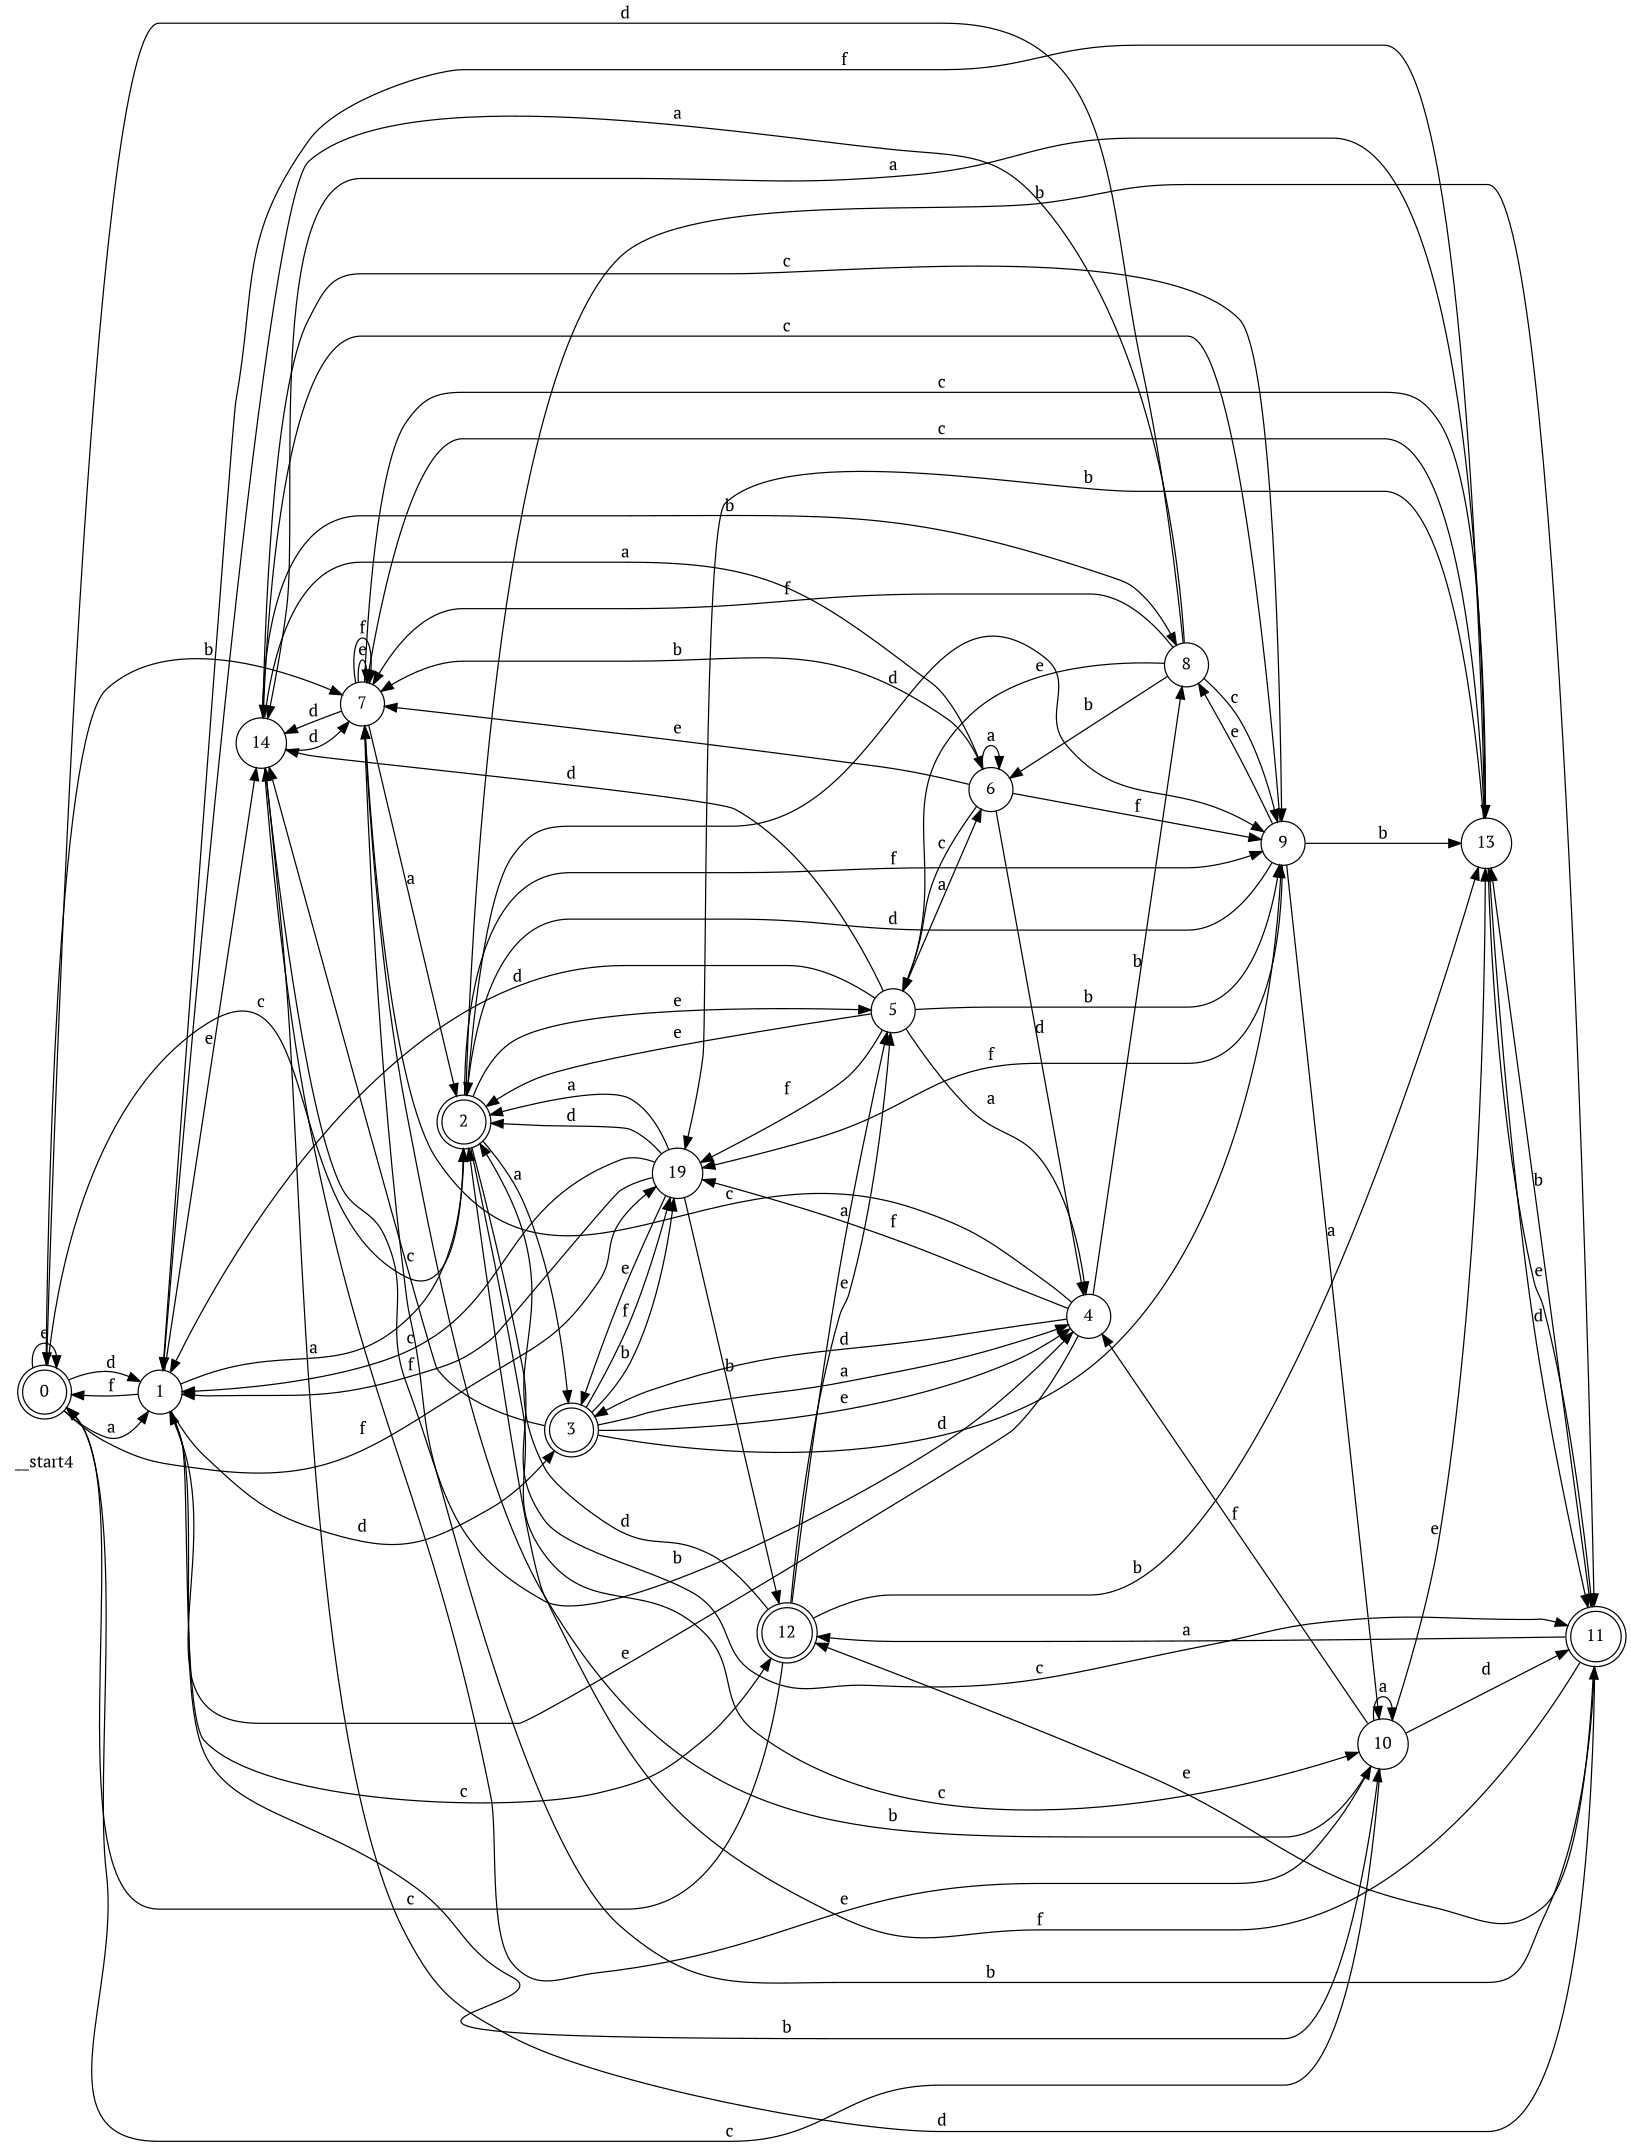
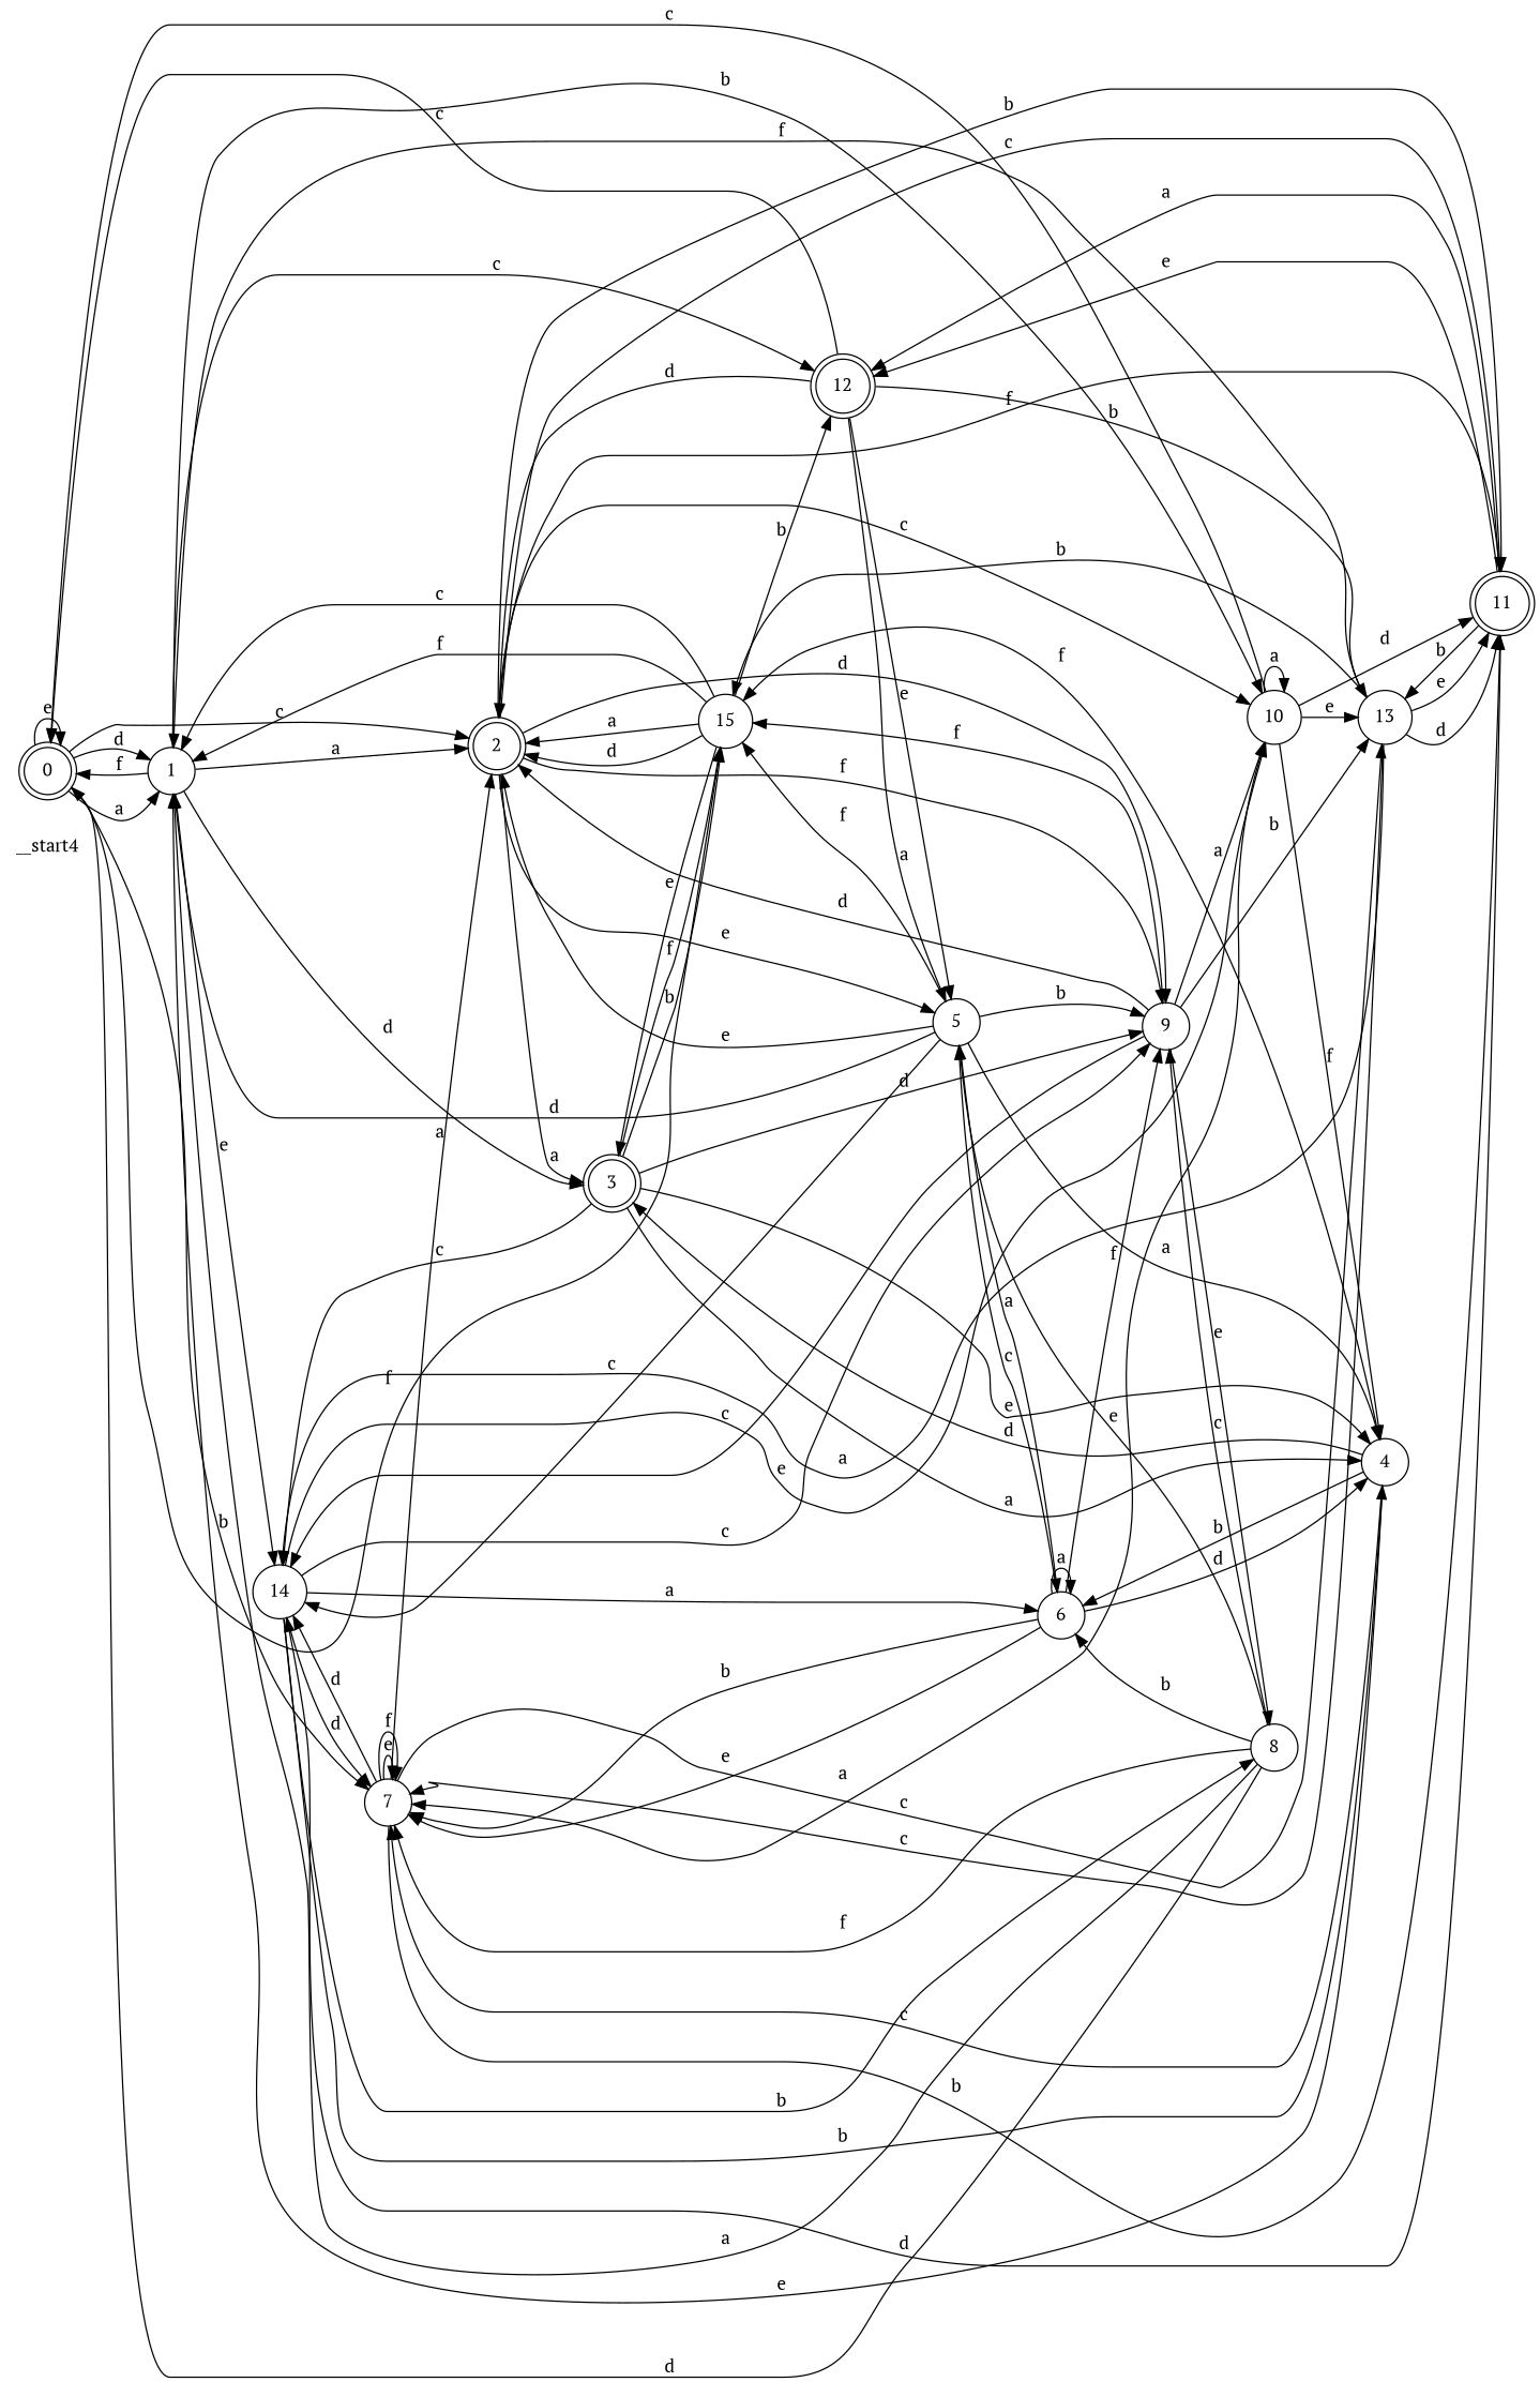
  digraph {
    fontname="PT Serif"
    rankdir=LR
    node [fontname="PT Serif" shape=circle color=black fillcolor=white style=filled]
    edge [fontname="PT Serif"]
    n1 [label=__start4 shape=none color="" fillcolor="" style=""]
    n2 [label=0 shape=doublecircle style="rounded,filled"]
    n3 [label=1]
    n4 [label=2 shape=doublecircle style="rounded,filled"]
    n5 [label=7]
-   n6 [label=19]
+   n6 [label=15]
    n7 [label=3 shape=doublecircle style="rounded,filled"]
    n8 [label=10]
    n9 [label=12 shape=doublecircle]
    n10 [label=14]
    n11 [label=5]
    n12 [label=9]
    n13 [label=11 shape=doublecircle style="rounded,filled"]
    n14 [label=13]
    n15 [label=4]
    n16 [label=6]
    n17 [label=8]
    n2 -> n2 [label=e]
    n2 -> n3 [label=a]
    n2 -> n3 [label=d]
    n2 -> n4 [label=c]
    n2 -> n5 [label=b]
    n2 -> n6 [label=f]
    n3 -> n2 [label=f]
    n3 -> n4 [label=a]
    n3 -> n7 [label=d]
    n3 -> n8 [label=b]
    n3 -> n9 [label=c]
    n3 -> n10 [label=e]
    n4 -> n7 [label=a]
    n4 -> n8 [label=c]
    n4 -> n11 [label=e]
    n4 -> n12 [label=d]
    n4 -> n12 [label=f]
    n4 -> n13 [label=b]
    n4 -> n13 [label=c]
    n5 -> n4 [label=a]
    n5 -> n5 [label=e]
    n5 -> n5 [label=f]
    n5 -> n10 [label=d]
    n5 -> n13 [label=b]
    n5 -> n14 [label=c]
    n6 -> n3 [label=c]
    n6 -> n3 [label=f]
    n6 -> n4 [label=a]
    n6 -> n4 [label=d]
    n6 -> n7 [label=e]
    n6 -> n9 [label=b]
    n7 -> n6 [label=b]
    n7 -> n6 [label=f]
    n7 -> n10 [label=c]
    n7 -> n12 [label=d]
    n7 -> n15 [label=a]
    n7 -> n15 [label=e]
    n8 -> n2 [label=c]
-   n8 -> n5 [label=b]
+   n8 -> n5 [label=a]
    n8 -> n8 [label=a]
    n8 -> n13 [label=d]
    n8 -> n14 [label=e]
    n8 -> n15 [label=f]
    n9 -> n2 [label=c]
    n9 -> n4 [label=d]
    n9 -> n11 [label=a]
    n9 -> n11 [label=e]
    n9 -> n14 [label=b]
    n10 -> n5 [label=d]
    n10 -> n8 [label=e]
    n10 -> n12 [label=c]
    n10 -> n15 [label=b]
    n10 -> n16 [label=a]
    n10 -> n17 [label=b]
    n11 -> n3 [label=d]
    n11 -> n4 [label=e]
    n11 -> n6 [label=f]
-   n11 -> n10 [label=d]
+   n11 -> n10 [label=c]
    n11 -> n12 [label=b]
    n11 -> n15 [label=a]
    n11 -> n16 [label=a]
    n12 -> n4 [label=d]
    n12 -> n6 [label=f]
    n12 -> n8 [label=a]
    n12 -> n10 [label=c]
    n12 -> n14 [label=b]
    n12 -> n17 [label=e]
    n13 -> n4 [label=f]
    n13 -> n9 [label=a]
    n13 -> n9 [label=e]
    n13 -> n10 [label=d]
    n13 -> n14 [label=b]
    n14 -> n3 [label=f]
    n14 -> n5 [label=c]
    n14 -> n6 [label=b]
    n14 -> n10 [label=a]
    n14 -> n13 [label=d]
    n14 -> n13 [label=e]
    n15 -> n3 [label=e]
    n15 -> n5 [label=c]
    n15 -> n6 [label=f]
    n15 -> n7 [label=d]
-   n15 -> n17 [label=b]
+   n15 -> n16 [label=b]
    n16 -> n5 [label=b]
    n16 -> n5 [label=e]
    n16 -> n11 [label=c]
    n16 -> n12 [label=f]
    n16 -> n15 [label=d]
    n16 -> n16 [label=a]
    n17 -> n2 [label=d]
    n17 -> n3 [label=a]
    n17 -> n5 [label=f]
    n17 -> n11 [label=e]
    n17 -> n12 [label=c]
    n17 -> n16 [label=b]
  }
